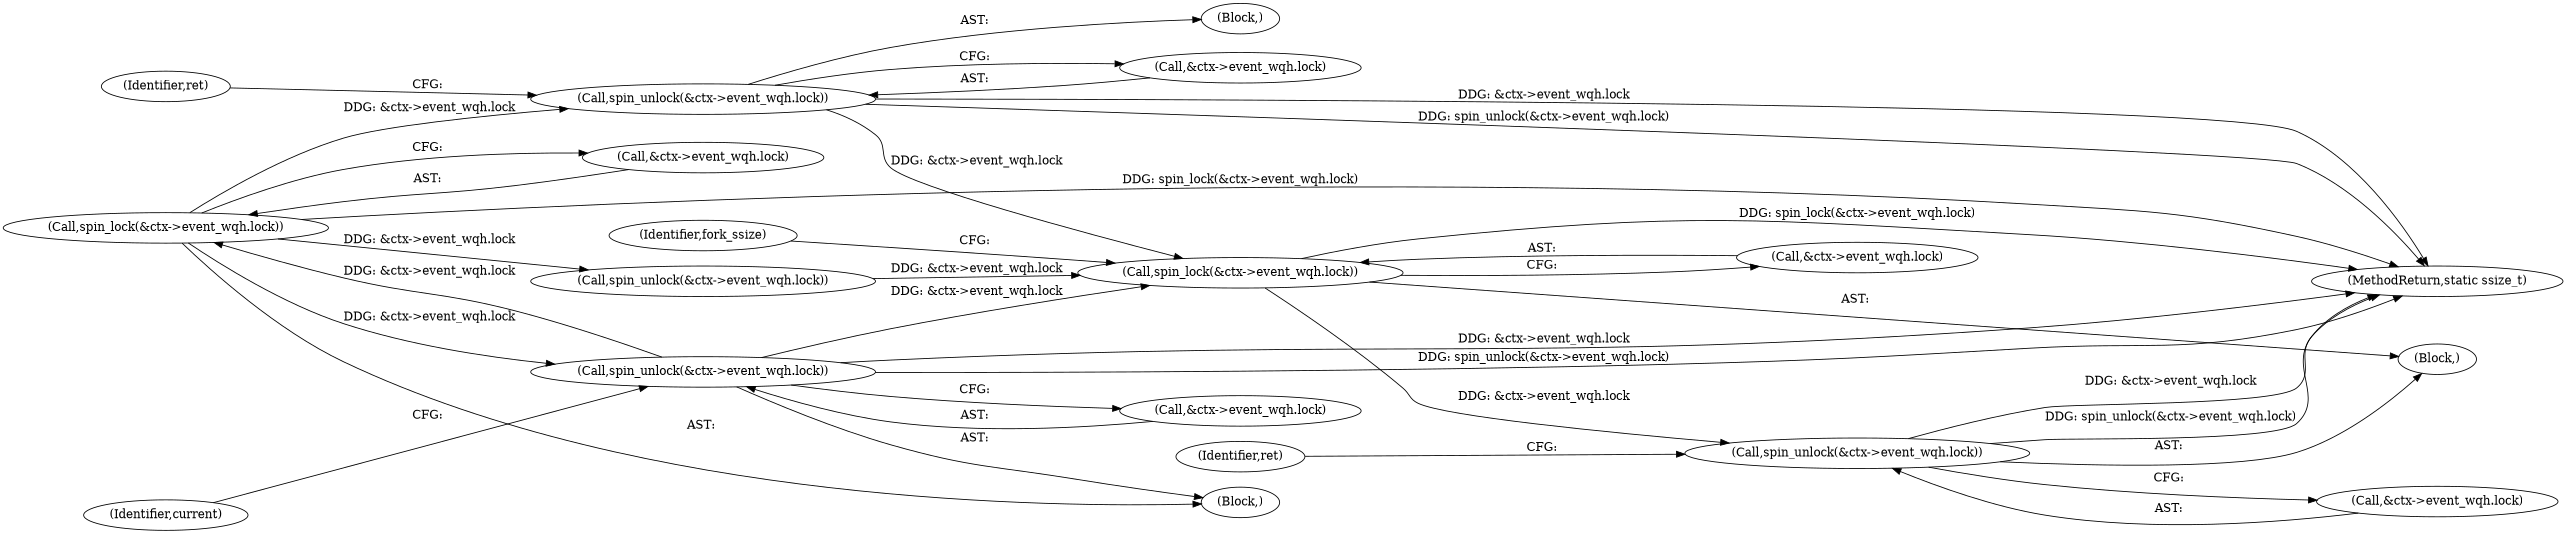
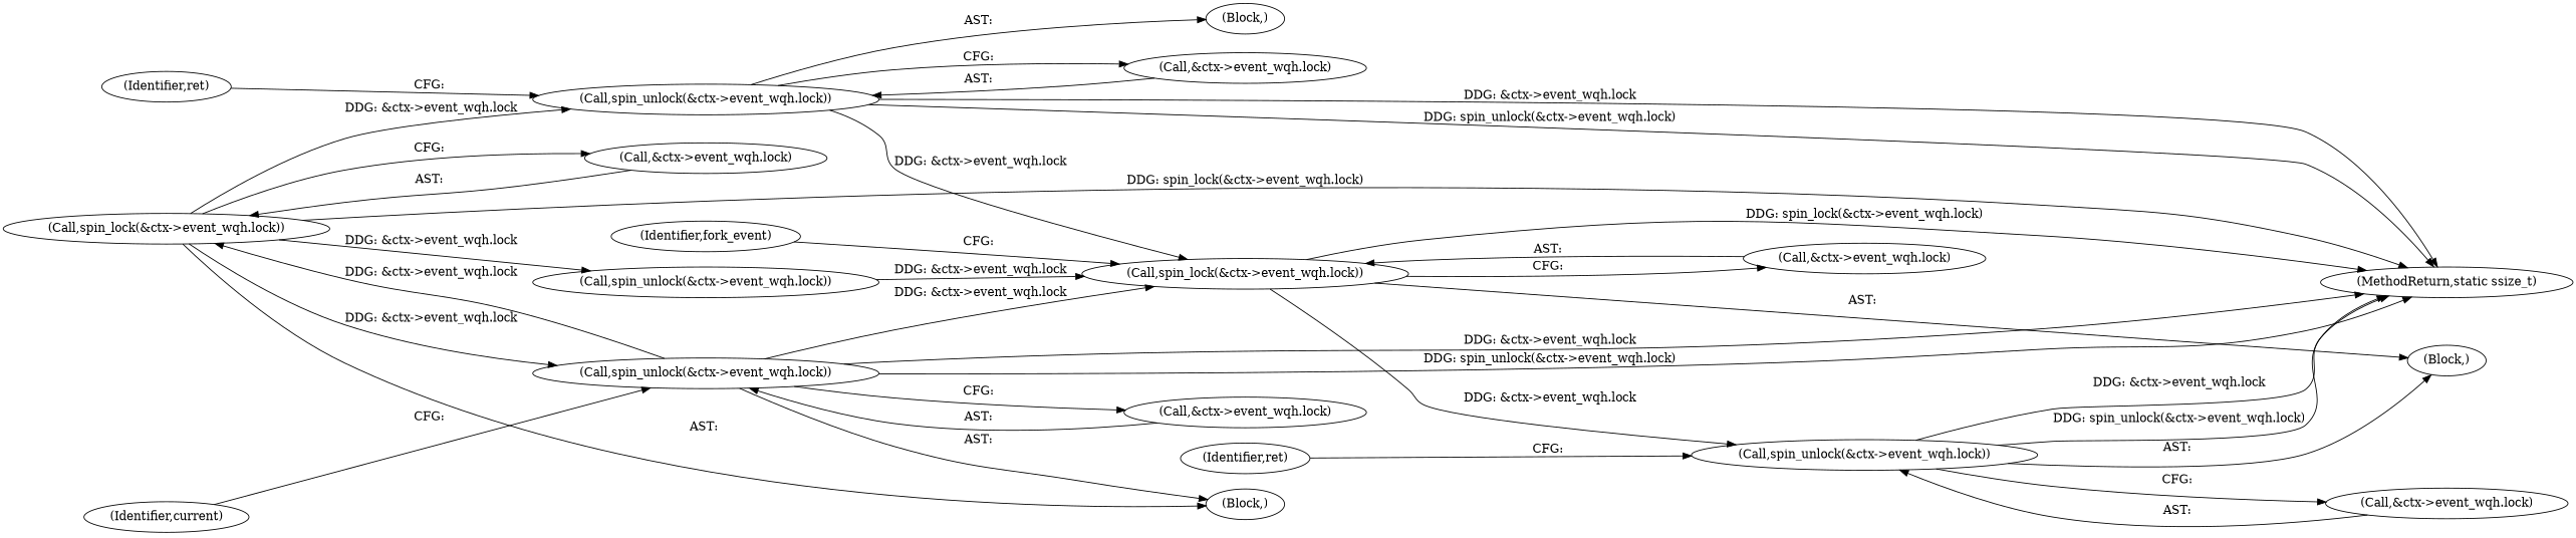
  digraph {
    rankdir=LR
    n1 [label="(Call,spin_unlock(&ctx->event_wqh.lock))"]
    n2 [label="(Call,spin_lock(&ctx->event_wqh.lock))"]
    n3 [label="(MethodReturn,static ssize_t)"]
    n4 [label="(Block,)"]
    n5 [label="(Call,&ctx->event_wqh.lock)"]
    n6 [label="(Call,spin_unlock(&ctx->event_wqh.lock))"]
    n7 [label="(Call,&ctx->event_wqh.lock)"]
    n8 [label="(Block,)"]
    n9 [label="(Call,spin_lock(&ctx->event_wqh.lock))"]
    n10 [label="(Call,spin_unlock(&ctx->event_wqh.lock))"]
    n11 [label="(Call,&ctx->event_wqh.lock)"]
    n12 [label="(Call,spin_unlock(&ctx->event_wqh.lock))"]
    n13 [label="(Block,)"]
    n14 [label="(Call,&ctx->event_wqh.lock)"]
    n15 [label="(Call,&ctx->event_wqh.lock)"]
    n16 [label="(Identifier,current)"]
    n17 [label="(Identifier,ret)"]
-   n18 [label="(Identifier,fork_ssize)"]
+   n18 [label="(Identifier,fork_event)"]
    n19 [label="(Identifier,ret)"]
    n1 -> n2 [label="DDG: &ctx->event_wqh.lock"]
    n1 -> n3 [label="DDG: &ctx->event_wqh.lock"]
    n1 -> n3 [label="DDG: spin_unlock(&ctx->event_wqh.lock)"]
    n1 -> n4 [label="AST: "]
    n1 -> n5 [label="CFG: "]
    n2 -> n3 [label="DDG: spin_lock(&ctx->event_wqh.lock)"]
    n2 -> n6 [label="DDG: &ctx->event_wqh.lock"]
    n2 -> n7 [label="CFG: "]
    n2 -> n8 [label="AST: "]
    n5 -> n1 [label="AST: "]
    n6 -> n3 [label="DDG: &ctx->event_wqh.lock"]
    n6 -> n3 [label="DDG: spin_unlock(&ctx->event_wqh.lock)"]
    n6 -> n8 [label="AST: "]
    n6 -> n15 [label="CFG: "]
    n7 -> n2 [label="AST: "]
    n9 -> n1 [label="DDG: &ctx->event_wqh.lock"]
    n9 -> n3 [label="DDG: spin_lock(&ctx->event_wqh.lock)"]
    n9 -> n10 [label="DDG: &ctx->event_wqh.lock"]
    n9 -> n11 [label="CFG: "]
    n9 -> n12 [label="DDG: &ctx->event_wqh.lock"]
    n9 -> n13 [label="AST: "]
    n10 -> n2 [label="DDG: &ctx->event_wqh.lock"]
    n10 -> n3 [label="DDG: &ctx->event_wqh.lock"]
    n10 -> n3 [label="DDG: spin_unlock(&ctx->event_wqh.lock)"]
    n10 -> n9 [label="DDG: &ctx->event_wqh.lock"]
    n10 -> n13 [label="AST: "]
    n10 -> n14 [label="CFG: "]
    n11 -> n9 [label="AST: "]
    n12 -> n2 [label="DDG: &ctx->event_wqh.lock"]
    n14 -> n10 [label="AST: "]
    n15 -> n6 [label="AST: "]
    n16 -> n10 [label="CFG: "]
    n17 -> n6 [label="CFG: "]
    n18 -> n2 [label="CFG: "]
    n19 -> n1 [label="CFG: "]
  }
